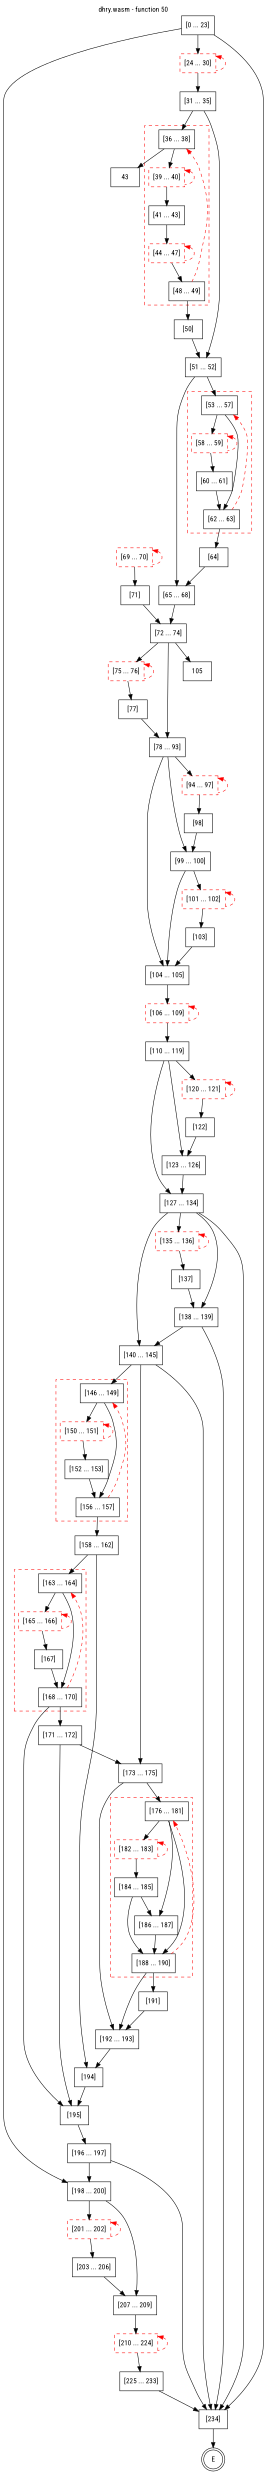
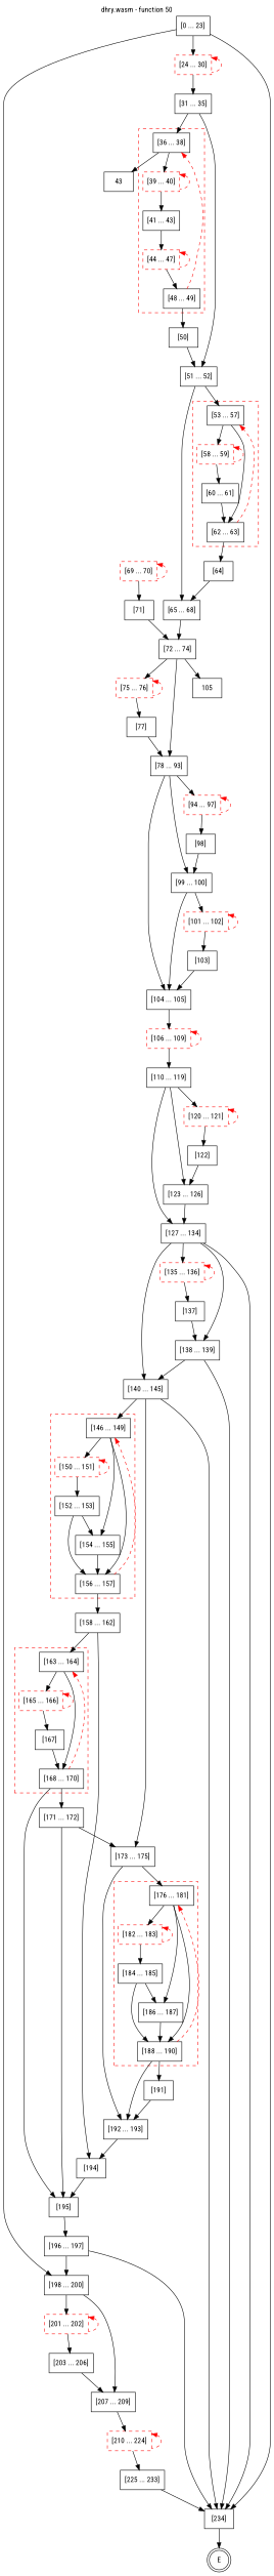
  digraph {
    fontname="Roboto Condensed"
    label="dhry.wasm - function 50"
    labelfontcolor=black
    labelfontname=Helvetica
    labelfontsize=16
    labelloc=t
    node [color=black fontname="Roboto Condensed" shape=box style=solid]
    edge [fontname="Roboto Condensed"]
    n1 [label="[36 ... 38]"]
    n2 [color=red label="[39 ... 40]" style=dashed]
    n3 [label="[41 ... 43]"]
    n4 [color=red label="[44 ... 47]" style=dashed]
    n5 [label="[48 ... 49]"]
    n6 [label="[53 ... 57]"]
    n7 [color=red label="[58 ... 59]" style=dashed]
    n8 [label="[60 ... 61]"]
    n9 [label="[62 ... 63]"]
    n10 [label="[146 ... 149]"]
    n11 [color=red label="[150 ... 151]" style=dashed]
    n12 [label="[152 ... 153]"]
+   n13 [label="[154 ... 155]"]
    n14 [label="[156 ... 157]"]
    n15 [label="[163 ... 164]"]
    n16 [color=red label="[165 ... 166]" style=dashed]
    n17 [label="[167]"]
    n18 [label="[168 ... 170]"]
    n19 [label="[176 ... 181]"]
    n20 [color=red label="[182 ... 183]" style=dashed]
    n21 [label="[184 ... 185]"]
    n22 [label="[186 ... 187]"]
    n23 [label="[188 ... 190]"]
    43
    n25 [label="[50]"]
    n26 [label="[64]"]
    n27 [label="[158 ... 162]"]
    n28 [label="[171 ... 172]"]
    n29 [label="[195]"]
    n30 [label="[192 ... 193]"]
    n31 [label="[191]"]
    E [shape=doublecircle color="" style=""]
    n33 [label="[0 ... 23]"]
    n34 [color=red label="[24 ... 30]" style=dashed]
    n35 [label="[198 ... 200]"]
    n36 [label="[234]"]
    n37 [label="[31 ... 35]"]
    n38 [color=red label="[201 ... 202]" style=dashed]
    n39 [label="[207 ... 209]"]
    n40 [label="[51 ... 52]"]
    n41 [label="[65 ... 68]"]
    n42 [label="[72 ... 74]"]
    n43 [color=red label="[69 ... 70]" style=dashed]
    n44 [label="[71]"]
    n45 [color=red label="[75 ... 76]" style=dashed]
    n46 [label="[78 ... 93]"]
    105
    n48 [label="[77]"]
    n49 [color=red label="[94 ... 97]" style=dashed]
    n50 [label="[99 ... 100]"]
    n51 [label="[104 ... 105]"]
    n52 [label="[98]"]
    n53 [color=red label="[101 ... 102]" style=dashed]
    n54 [color=red label="[106 ... 109]" style=dashed]
    n55 [label="[103]"]
    n56 [label="[110 ... 119]"]
    n57 [color=red label="[120 ... 121]" style=dashed]
    n58 [label="[123 ... 126]"]
    n59 [label="[127 ... 134]"]
    n60 [label="[122]"]
    n61 [color=red label="[135 ... 136]" style=dashed]
    n62 [label="[138 ... 139]"]
    n63 [label="[140 ... 145]"]
    n64 [label="[137]"]
    n65 [label="[173 ... 175]"]
    n66 [label="[194]"]
    n67 [label="[196 ... 197]"]
    n68 [label="[203 ... 206]"]
    n69 [color=red label="[210 ... 224]" style=dashed]
    n70 [label="[225 ... 233]"]
    subgraph cluster_1 {
      color=red
      label=""
      style=dashed
      n1
      n2
      n3
      n4
      n5
    }
    subgraph cluster_2 {
      color=red
      label=""
      style=dashed
      n6
      n7
      n8
      n9
    }
    subgraph cluster_3 {
      color=red
      label=""
      style=dashed
      n10
      n11
      n12
+     n13
      n14
    }
    subgraph cluster_4 {
      color=red
      label=""
      style=dashed
      n15
      n16
      n17
      n18
    }
    subgraph cluster_5 {
      color=red
      label=""
      style=dashed
      n19
      n20
      n21
      n22
      n23
    }
    n1 -> n2
    n1 -> 43
    n2 -> n2 [color=red dir=back style=dashed]
    n2 -> n3
    n3 -> n4
    n4 -> n4 [color=red dir=back style=dashed]
    n4 -> n5
    n5 -> n1 [color=red style=dashed]
    n5 -> n25
    n6 -> n7
    n6 -> n9
    n7 -> n7 [color=red dir=back style=dashed]
    n7 -> n8
    n8 -> n9
    n9 -> n6 [color=red style=dashed]
    n9 -> n26
    n10 -> n11
+   n10 -> n13
    n10 -> n14
    n11 -> n11 [color=red dir=back style=dashed]
    n11 -> n12
+   n12 -> n13
    n12 -> n14
+   n13 -> n14
    n14 -> n10 [color=red style=dashed]
    n14 -> n27
    n15 -> n16
    n15 -> n18
    n16 -> n16 [color=red dir=back style=dashed]
    n16 -> n17
    n17 -> n18
    n18 -> n15 [color=red style=dashed]
    n18 -> n28
    n18 -> n29
    n19 -> n20
    n19 -> n22
    n19 -> n23
    n20 -> n20 [color=red dir=back style=dashed]
    n20 -> n21
    n21 -> n22
    n21 -> n23
    n22 -> n23
    n23 -> n19 [color=red style=dashed]
    n23 -> n30
    n23 -> n31
    n25 -> n40
    n26 -> n41
    n27 -> n15
    n27 -> n66
    n28 -> n29
    n28 -> n65
    n29 -> n67
    n30 -> n66
    n31 -> n30
    n33 -> n34
    n33 -> n35
    n33 -> n36
    n34 -> n34 [color=red dir=back style=dashed]
    n34 -> n37
    n35 -> n38
    n35 -> n39
    n36 -> E
    n37 -> n1
    n37 -> n40
    n38 -> n38 [color=red dir=back style=dashed]
    n38 -> n68
    n39 -> n69
    n40 -> n6
    n40 -> n41
    n41 -> n42
    n42 -> n45
    n42 -> n46
    n42 -> 105
    n43 -> n43 [color=red dir=back style=dashed]
    n43 -> n44
    n44 -> n42
    n45 -> n45 [color=red dir=back style=dashed]
    n45 -> n48
    n46 -> n49
    n46 -> n50
    n46 -> n51
    n48 -> n46
    n49 -> n49 [color=red dir=back style=dashed]
    n49 -> n52
    n50 -> n51
    n50 -> n53
    n51 -> n54
    n52 -> n50
    n53 -> n53 [color=red dir=back style=dashed]
    n53 -> n55
    n54 -> n54 [color=red dir=back style=dashed]
    n54 -> n56
    n55 -> n51
    n56 -> n57
    n56 -> n58
    n56 -> n59
    n57 -> n57 [color=red dir=back style=dashed]
    n57 -> n60
    n58 -> n59
    n59 -> n36
    n59 -> n61
    n59 -> n62
    n59 -> n63
    n60 -> n58
    n61 -> n61 [color=red dir=back style=dashed]
    n61 -> n64
    n62 -> n36
    n62 -> n63
    n63 -> n10
    n63 -> n36
    n63 -> n65
    n64 -> n62
    n65 -> n19
    n65 -> n30
    n66 -> n29
    n67 -> n35
    n67 -> n36
    n68 -> n39
    n69 -> n69 [color=red dir=back style=dashed]
    n69 -> n70
    n70 -> n36
  }
